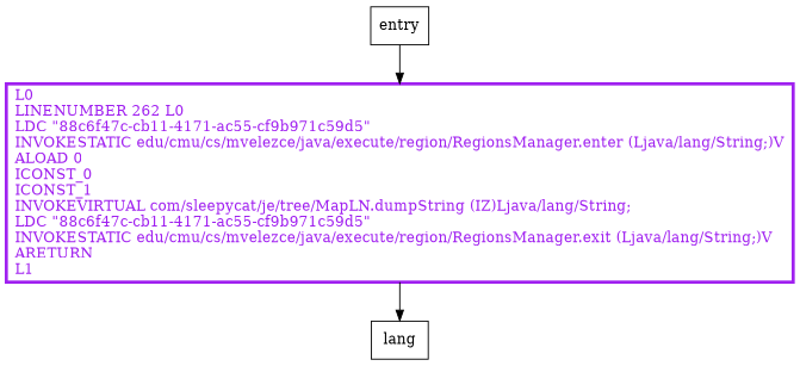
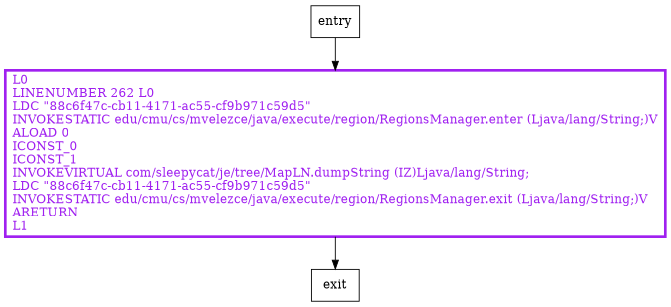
  digraph {
    node [shape=record]
    n1 [color=purple fontcolor=purple label="L0\lLINENUMBER 262 L0\lLDC \"88c6f47c-cb11-4171-ac55-cf9b971c59d5\"\lINVOKESTATIC edu/cmu/cs/mvelezce/java/execute/region/RegionsManager.enter (Ljava/lang/String;)V\lALOAD 0\lICONST_0\lICONST_1\lINVOKEVIRTUAL com/sleepycat/je/tree/MapLN.dumpString (IZ)Ljava/lang/String;\lLDC \"88c6f47c-cb11-4171-ac55-cf9b971c59d5\"\lINVOKESTATIC edu/cmu/cs/mvelezce/java/execute/region/RegionsManager.exit (Ljava/lang/String;)V\lARETURN\lL1\l" penwidth=3]
-   exit [label=lang]
+   exit
    entry
    n1 -> exit
    entry -> n1
  }
